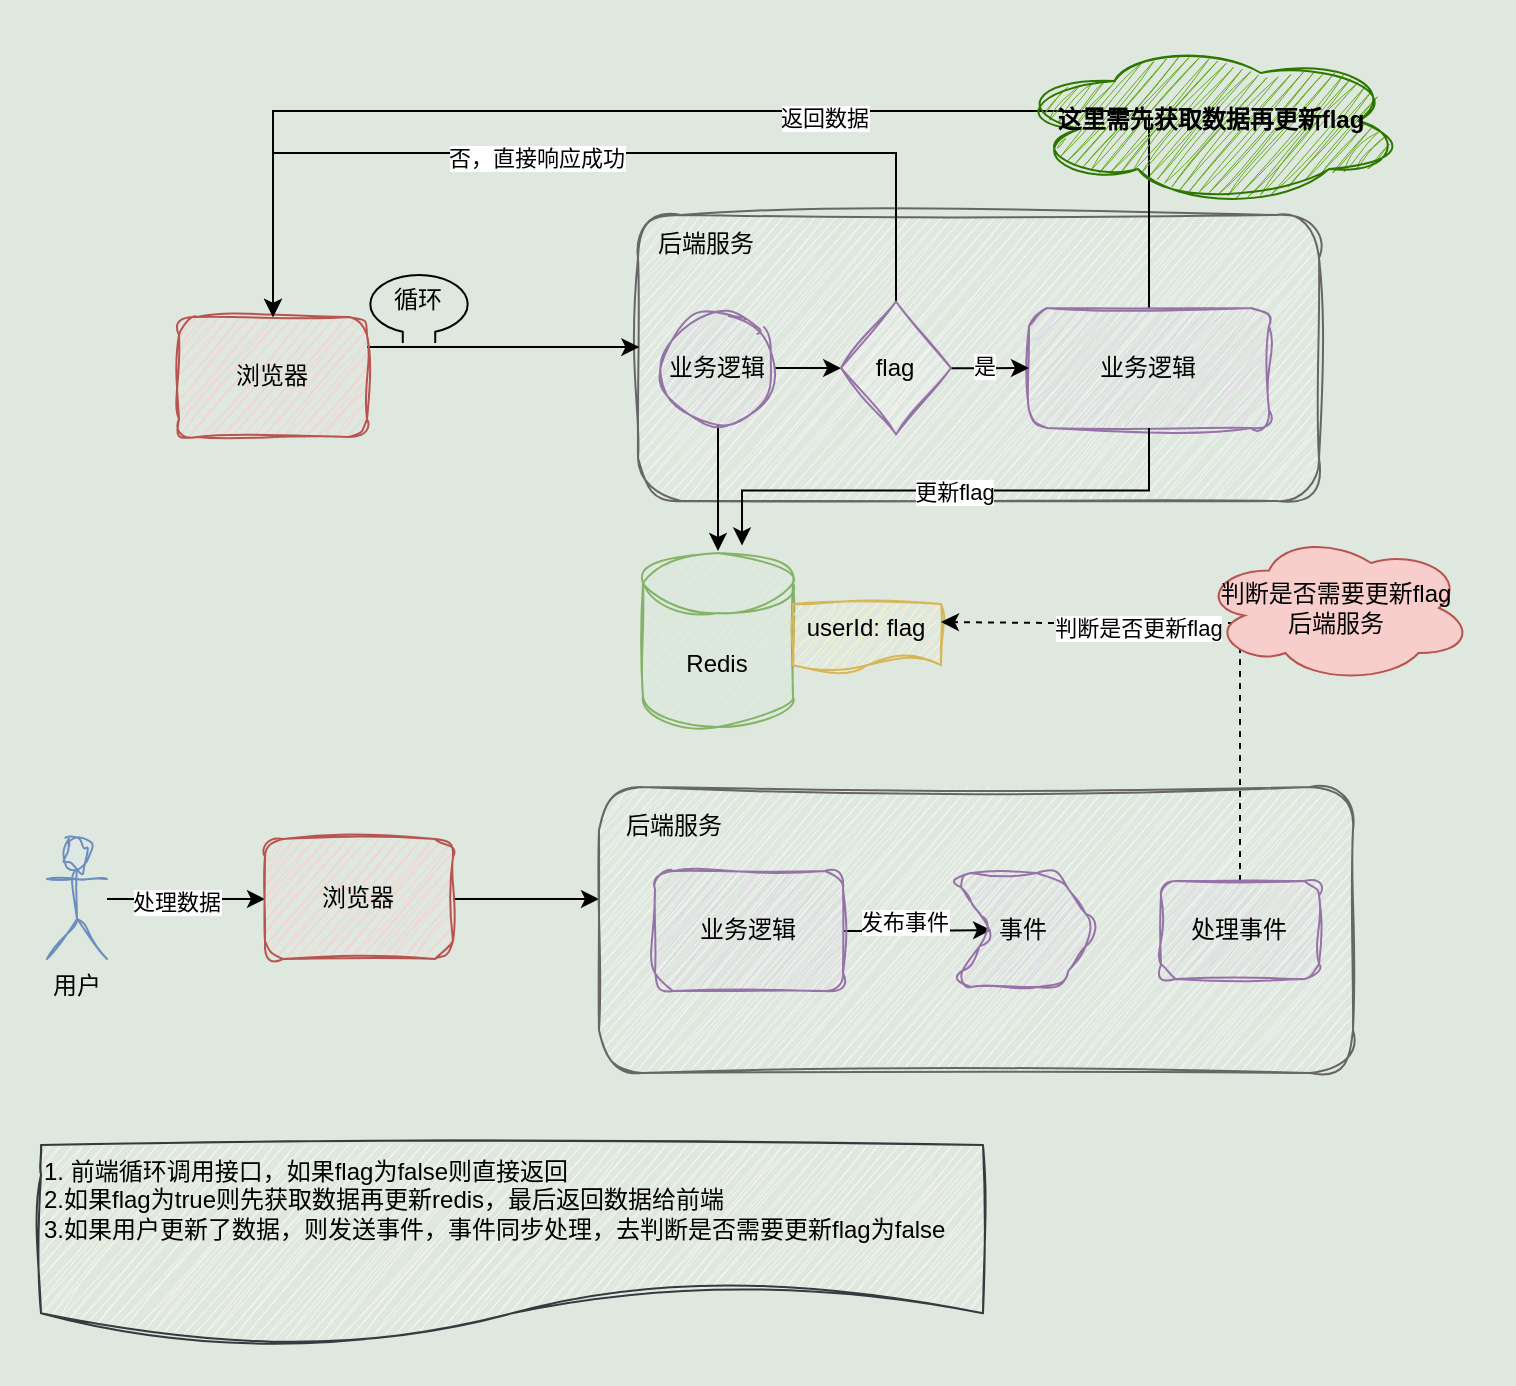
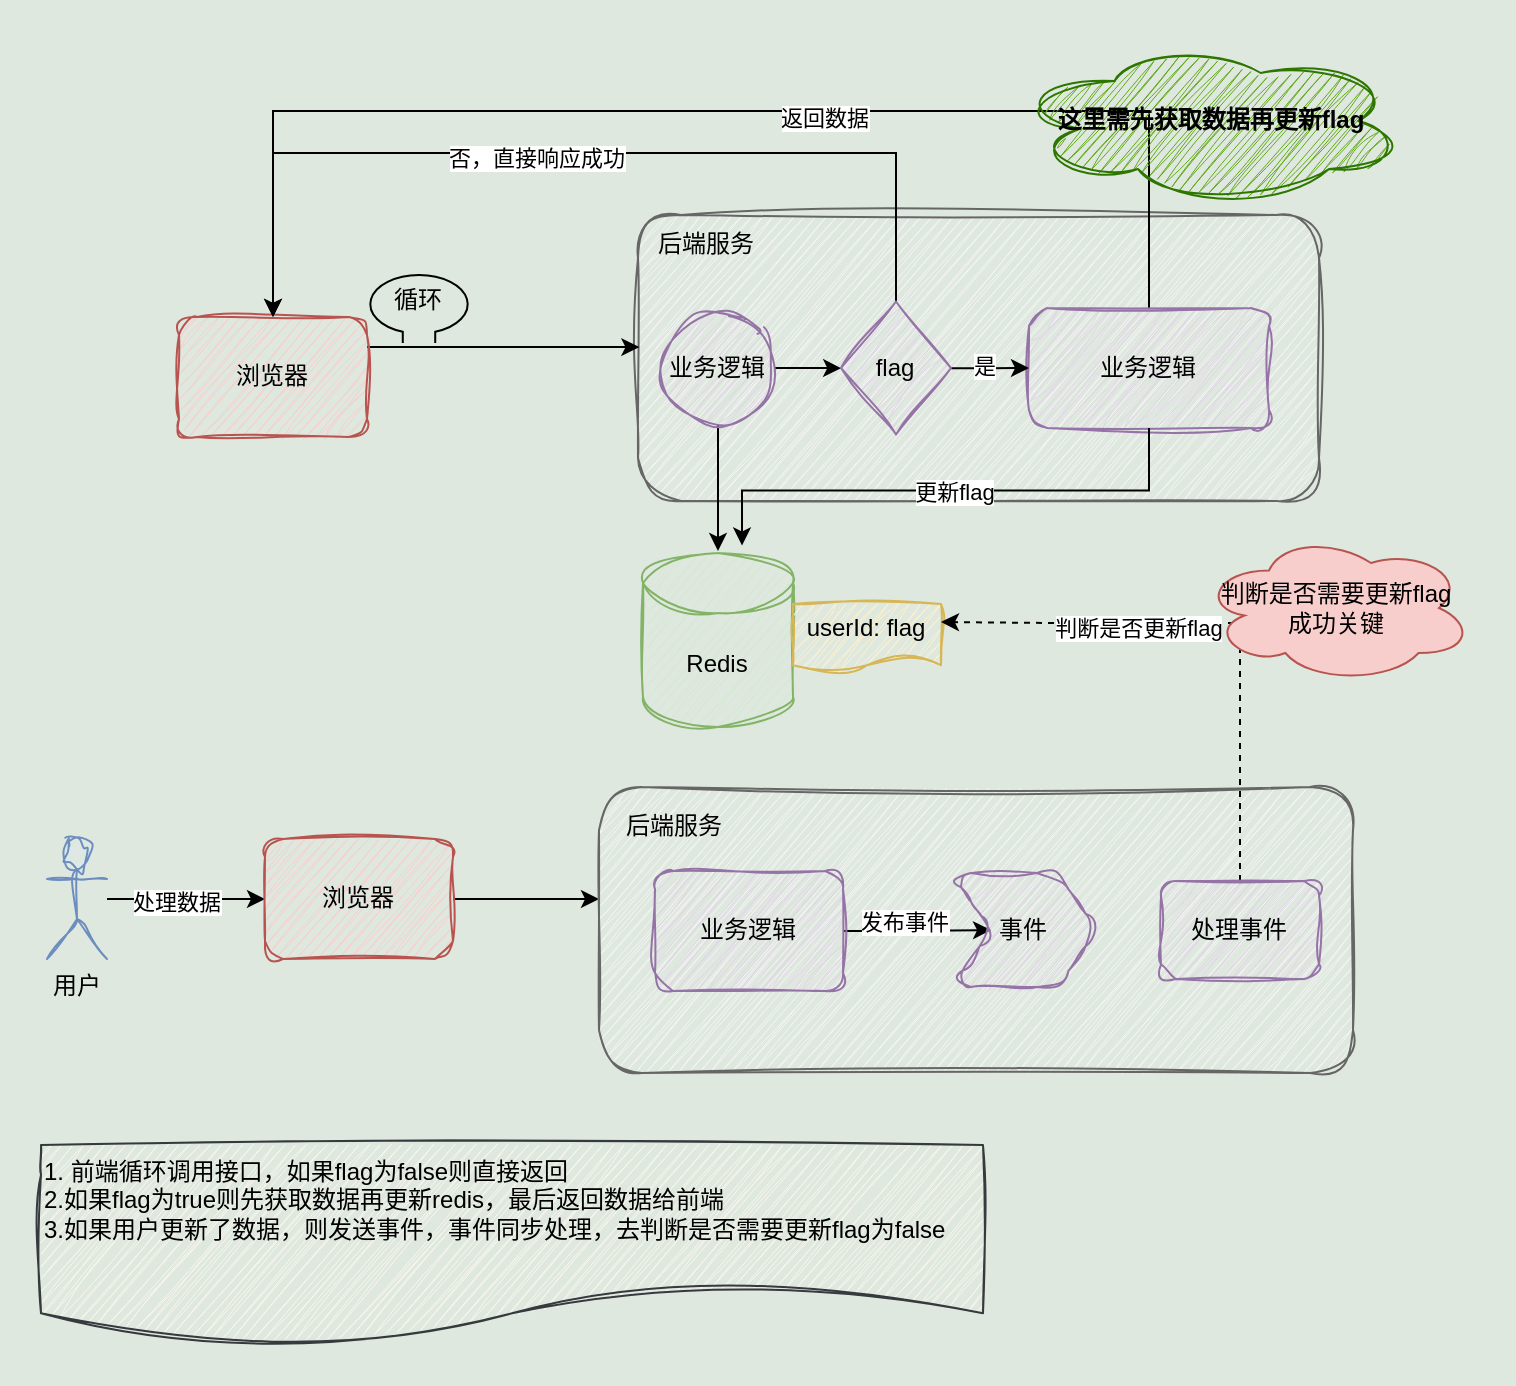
  <mxCell id="0" />
  <mxCell id="1" parent="0" />
  <mxCell id="2" value="" style="rounded=1;whiteSpace=wrap;html=1;fillColor=#f5f5f5;fontColor=#333333;strokeColor=#666666;sketch=1;curveFitting=1;jiggle=2;" vertex="1" parent="1"><mxGeometry x="318.5" y="107" width="340.5" height="143" as="geometry" /></mxCell>
  <mxCell id="3" style="edgeStyle=orthogonalEdgeStyle;rounded=0;orthogonalLoop=1;jettySize=auto;html=1;entryX=0;entryY=0.5;entryDx=0;entryDy=0;" edge="1" parent="1" source="5" target="23"><mxGeometry relative="1" as="geometry" /></mxCell>
  <mxCell id="4" value="处理数据" style="edgeLabel;html=1;align=center;verticalAlign=middle;resizable=0;points=[];" vertex="1" connectable="0" parent="3"><mxGeometry x="-0.128" y="-1" relative="1" as="geometry"><mxPoint as="offset" /></mxGeometry></mxCell>
  <mxCell id="5" value="用户" style="shape=umlActor;verticalLabelPosition=bottom;verticalAlign=top;html=1;outlineConnect=0;fillColor=#dae8fc;strokeColor=#6c8ebf;sketch=1;curveFitting=1;jiggle=2;" vertex="1" parent="1"><mxGeometry x="23" y="419" width="30" height="60" as="geometry" /></mxCell>
  <mxCell id="6" value="Redis" style="shape=cylinder3;whiteSpace=wrap;html=1;boundedLbl=1;backgroundOutline=1;size=15;shadow=0;textShadow=0;fillColor=#d5e8d4;strokeColor=#82b366;sketch=1;curveFitting=1;jiggle=2;fillStyle=auto;labelBackgroundColor=none;labelBorderColor=none;perimeterSpacing=1;" vertex="1" parent="1"><mxGeometry x="321" y="276" width="75" height="87" as="geometry" /></mxCell>
  <mxCell id="7" value="userId: flag" style="shape=document;whiteSpace=wrap;html=1;boundedLbl=1;fillColor=#fff2cc;strokeColor=#d6b656;sketch=1;curveFitting=1;jiggle=2;" vertex="1" parent="1"><mxGeometry x="396" y="301.5" width="74" height="36" as="geometry" /></mxCell>
  <mxCell id="8" style="edgeStyle=orthogonalEdgeStyle;rounded=0;orthogonalLoop=1;jettySize=auto;html=1;exitX=1;exitY=0.25;exitDx=0;exitDy=0;entryX=0.002;entryY=0.462;entryDx=0;entryDy=0;entryPerimeter=0;" edge="1" parent="1" source="9" target="2"><mxGeometry relative="1" as="geometry"><mxPoint x="315" y="171" as="targetPoint" /></mxGeometry></mxCell>
  <mxCell id="9" value="浏览器" style="rounded=1;whiteSpace=wrap;html=1;fillColor=#f8cecc;strokeColor=#b85450;shadow=0;textShadow=0;glass=0;sketch=1;curveFitting=1;jiggle=2;" vertex="1" parent="1"><mxGeometry x="89" y="158" width="94" height="60" as="geometry" /></mxCell>
  <mxCell id="10" style="edgeStyle=orthogonalEdgeStyle;rounded=0;orthogonalLoop=1;jettySize=auto;html=1;exitX=0.5;exitY=0;exitDx=0;exitDy=0;entryX=0.5;entryY=0;entryDx=0;entryDy=0;" edge="1" parent="1" source="12" target="9"><mxGeometry relative="1" as="geometry"><Array as="points"><mxPoint x="574" y="55" /><mxPoint x="136" y="55" /></Array></mxGeometry></mxCell>
  <mxCell id="11" value="返回数据" style="edgeLabel;html=1;align=center;verticalAlign=middle;resizable=0;points=[];" vertex="1" connectable="0" parent="10"><mxGeometry x="-0.183" y="3" relative="1" as="geometry"><mxPoint as="offset" /></mxGeometry></mxCell>
  <mxCell id="12" value="业务逻辑" style="rounded=1;whiteSpace=wrap;html=1;fillColor=#e1d5e7;strokeColor=#9673a6;sketch=1;curveFitting=1;jiggle=2;glass=0;" vertex="1" parent="1"><mxGeometry x="514" y="153.5" width="120" height="60" as="geometry" /></mxCell>
  <mxCell id="13" value="后端服务" style="text;html=1;align=center;verticalAlign=middle;whiteSpace=wrap;rounded=0;" vertex="1" parent="1"><mxGeometry x="322.5" y="107" width="60" height="30" as="geometry" /></mxCell>
  <mxCell id="14" style="edgeStyle=orthogonalEdgeStyle;rounded=0;orthogonalLoop=1;jettySize=auto;html=1;" edge="1" parent="1" source="16" target="6"><mxGeometry relative="1" as="geometry" /></mxCell>
  <mxCell id="15" value="" style="edgeStyle=orthogonalEdgeStyle;rounded=0;orthogonalLoop=1;jettySize=auto;html=1;" edge="1" parent="1" source="16" target="21"><mxGeometry relative="1" as="geometry" /></mxCell>
  <mxCell id="16" value="业务逻辑" style="ellipse;whiteSpace=wrap;html=1;aspect=fixed;sketch=1;curveFitting=1;jiggle=2;fillColor=#e1d5e7;strokeColor=#9673a6;" vertex="1" parent="1"><mxGeometry x="330" y="155" width="57" height="57" as="geometry" /></mxCell>
  <mxCell id="17" value="" style="edgeStyle=orthogonalEdgeStyle;rounded=0;orthogonalLoop=1;jettySize=auto;html=1;" edge="1" parent="1" source="21" target="12"><mxGeometry relative="1" as="geometry" /></mxCell>
  <mxCell id="18" value="是" style="edgeLabel;html=1;align=center;verticalAlign=middle;resizable=0;points=[];" vertex="1" connectable="0" parent="17"><mxGeometry x="-0.125" y="1" relative="1" as="geometry"><mxPoint as="offset" /></mxGeometry></mxCell>
  <mxCell id="19" style="edgeStyle=orthogonalEdgeStyle;rounded=0;orthogonalLoop=1;jettySize=auto;html=1;entryX=0.5;entryY=0;entryDx=0;entryDy=0;" edge="1" parent="1" source="21" target="9"><mxGeometry relative="1" as="geometry"><Array as="points"><mxPoint x="448" y="76" /><mxPoint x="136" y="76" /></Array></mxGeometry></mxCell>
  <mxCell id="20" value="否，直接响应成功" style="edgeLabel;html=1;align=center;verticalAlign=middle;resizable=0;points=[];" vertex="1" connectable="0" parent="19"><mxGeometry x="0.086" y="2" relative="1" as="geometry"><mxPoint as="offset" /></mxGeometry></mxCell>
- <mxCell id="21" value="flag" style="rhombus;whiteSpace=wrap;html=1;fillColor=#f5f5f5;strokeColor=#9673a6;sketch=1;curveFitting=1;jiggle=2;" vertex="1" parent="1"><mxGeometry x="420" y="150.25" width="55" height="66.5" as="geometry" /></mxCell>
+ <mxCell id="21" value="flag" style="rhombus;whiteSpace=wrap;html=1;fillColor=#e1d5e7;strokeColor=#9673a6;sketch=1;curveFitting=1;jiggle=2;" vertex="1" parent="1"><mxGeometry x="420" y="150.25" width="55" height="66.5" as="geometry" /></mxCell>
  <mxCell id="22" style="edgeStyle=orthogonalEdgeStyle;rounded=0;orthogonalLoop=1;jettySize=auto;html=1;" edge="1" parent="1" source="23"><mxGeometry relative="1" as="geometry"><mxPoint x="299" y="449" as="targetPoint" /></mxGeometry></mxCell>
  <mxCell id="23" value="浏览器" style="rounded=1;whiteSpace=wrap;html=1;fillColor=#f8cecc;strokeColor=#b85450;shadow=0;textShadow=0;glass=0;sketch=1;curveFitting=1;jiggle=2;" vertex="1" parent="1"><mxGeometry x="132" y="419" width="94" height="60" as="geometry" /></mxCell>
  <mxCell id="24" value="" style="rounded=1;whiteSpace=wrap;html=1;fillColor=#f5f5f5;fontColor=#333333;strokeColor=#666666;sketch=1;curveFitting=1;jiggle=2;" vertex="1" parent="1"><mxGeometry x="299" y="393" width="377" height="143" as="geometry" /></mxCell>
  <mxCell id="25" value="后端服务" style="text;html=1;align=center;verticalAlign=middle;whiteSpace=wrap;rounded=0;" vertex="1" parent="1"><mxGeometry x="307" y="398" width="60" height="30" as="geometry" /></mxCell>
  <mxCell id="26" value="" style="edgeStyle=orthogonalEdgeStyle;rounded=0;orthogonalLoop=1;jettySize=auto;html=1;" edge="1" parent="1" source="28" target="29"><mxGeometry relative="1" as="geometry" /></mxCell>
  <mxCell id="27" value="发布事件" style="edgeLabel;html=1;align=center;verticalAlign=middle;resizable=0;points=[];" vertex="1" connectable="0" parent="26"><mxGeometry x="-0.346" y="-6" relative="1" as="geometry"><mxPoint x="6" y="-11" as="offset" /></mxGeometry></mxCell>
  <mxCell id="28" value="业务逻辑" style="rounded=1;whiteSpace=wrap;html=1;sketch=1;curveFitting=1;jiggle=2;fillColor=#e1d5e7;strokeColor=#9673a6;" vertex="1" parent="1"><mxGeometry x="327" y="435" width="94" height="60" as="geometry" /></mxCell>
  <mxCell id="29" value="事件" style="shape=step;perimeter=stepPerimeter;whiteSpace=wrap;html=1;fixedSize=1;fillColor=#e1d5e7;strokeColor=#9673a6;rounded=1;sketch=1;curveFitting=1;jiggle=2;" vertex="1" parent="1"><mxGeometry x="475" y="436" width="73" height="57" as="geometry" /></mxCell>
  <mxCell id="30" style="edgeStyle=orthogonalEdgeStyle;rounded=0;orthogonalLoop=1;jettySize=auto;html=1;entryX=1;entryY=0.25;entryDx=0;entryDy=0;dashed=1;" edge="1" parent="1" source="32" target="7"><mxGeometry relative="1" as="geometry"><Array as="points"><mxPoint x="620" y="311" /><mxPoint x="525" y="311" /></Array></mxGeometry></mxCell>
  <mxCell id="31" value="判断是否更新flag" style="edgeLabel;html=1;align=center;verticalAlign=middle;resizable=0;points=[];" vertex="1" connectable="0" parent="30"><mxGeometry x="0.295" y="2" relative="1" as="geometry"><mxPoint as="offset" /></mxGeometry></mxCell>
  <mxCell id="32" value="处理事件" style="whiteSpace=wrap;html=1;fillColor=#e1d5e7;strokeColor=#9673a6;rounded=1;sketch=1;curveFitting=1;jiggle=2;" vertex="1" parent="1"><mxGeometry x="580" y="440" width="79" height="49" as="geometry" /></mxCell>
  <mxCell id="33" value="" style="verticalLabelPosition=bottom;shadow=0;dashed=0;align=center;html=1;verticalAlign=top;shape=mxgraph.electrical.radio.loop_antenna;" vertex="1" parent="1"><mxGeometry x="183" y="137" width="52" height="34" as="geometry" /></mxCell>
  <mxCell id="34" value="循环" style="text;html=1;align=center;verticalAlign=middle;whiteSpace=wrap;rounded=0;" vertex="1" parent="1"><mxGeometry x="179" y="135" width="60" height="30" as="geometry" /></mxCell>
- <mxCell id="35" value="判断是否需要更新flag&lt;div&gt;后端服务&lt;/div&gt;" style="ellipse;shape=cloud;whiteSpace=wrap;html=1;fillColor=#f8cecc;strokeColor=#b85450;align=center;" vertex="1" parent="1"><mxGeometry x="600" y="266" width="136" height="75" as="geometry" /></mxCell>
+ <mxCell id="35" value="判断是否需要更新flag&lt;div&gt;成功关键&lt;/div&gt;" style="ellipse;shape=cloud;whiteSpace=wrap;html=1;fillColor=#f8cecc;strokeColor=#b85450;align=center;" vertex="1" parent="1"><mxGeometry x="600" y="266" width="136" height="75" as="geometry" /></mxCell>
  <mxCell id="36" style="edgeStyle=orthogonalEdgeStyle;rounded=0;orthogonalLoop=1;jettySize=auto;html=1;exitX=0.5;exitY=1;exitDx=0;exitDy=0;entryX=0.656;entryY=-0.031;entryDx=0;entryDy=0;entryPerimeter=0;" edge="1" parent="1" source="12" target="6"><mxGeometry relative="1" as="geometry" /></mxCell>
  <mxCell id="37" value="更新flag" style="edgeLabel;html=1;align=center;verticalAlign=middle;resizable=0;points=[];" vertex="1" connectable="0" parent="36"><mxGeometry x="-0.013" y="1" relative="1" as="geometry"><mxPoint as="offset" /></mxGeometry></mxCell>
  <mxCell id="38" value="这里需先获取数据再更新flag" style="ellipse;shape=cloud;whiteSpace=wrap;html=1;sketch=1;curveFitting=1;jiggle=2;fillColor=#60a917;strokeColor=#2D7600;fontColor=#000000;fontStyle=1" vertex="1" parent="1"><mxGeometry x="508" y="20" width="195" height="80" as="geometry" /></mxCell>
  <mxCell id="39" value="1. 前端循环调用接口，如果flag为false则直接返回&lt;div style=&quot;&quot;&gt;2.如果flag为true则先获取数据再更新redis，最后返回数据给前端&lt;/div&gt;&lt;div&gt;3.如果用户更新了数据，则发送事件，事件同步处理，去判断是否需要更新flag为false&lt;/div&gt;&lt;div&gt;&lt;br&gt;&lt;/div&gt;" style="shape=document;whiteSpace=wrap;html=1;boundedLbl=1;fillColor=#f9f7ed;strokeColor=#36393d;sketch=1;curveFitting=1;jiggle=2;align=left;" vertex="1" parent="1"><mxGeometry x="20" y="572" width="471" height="99" as="geometry" /></mxCell>
